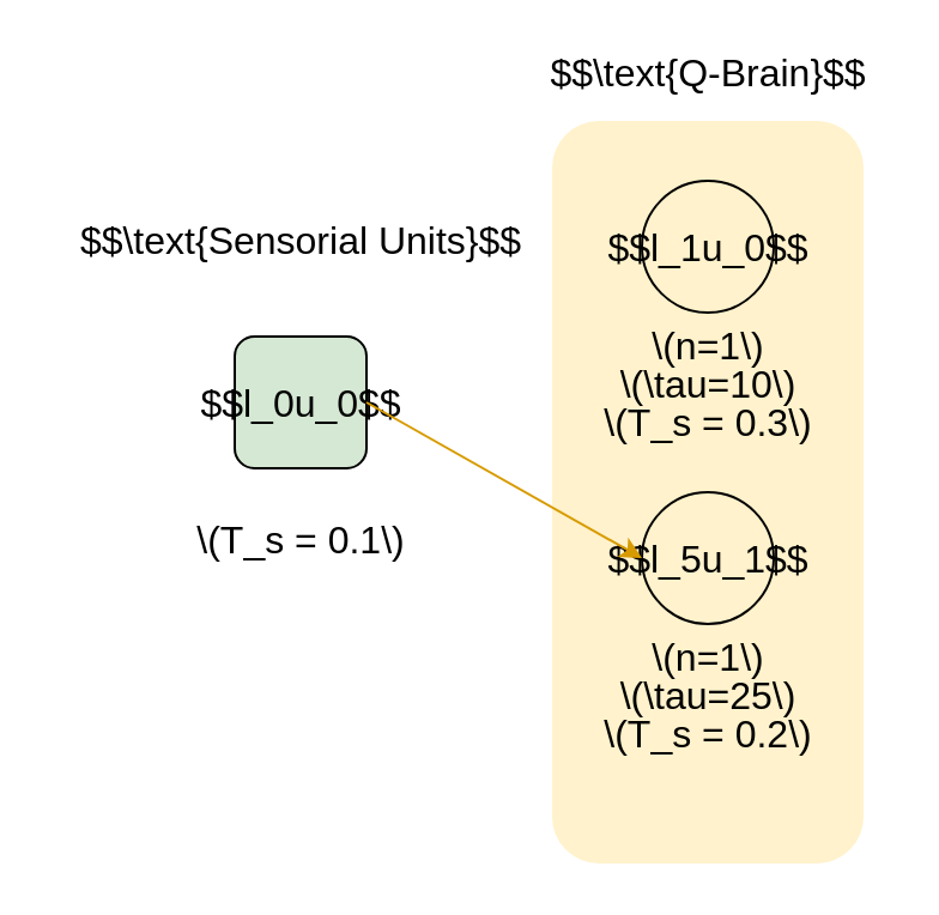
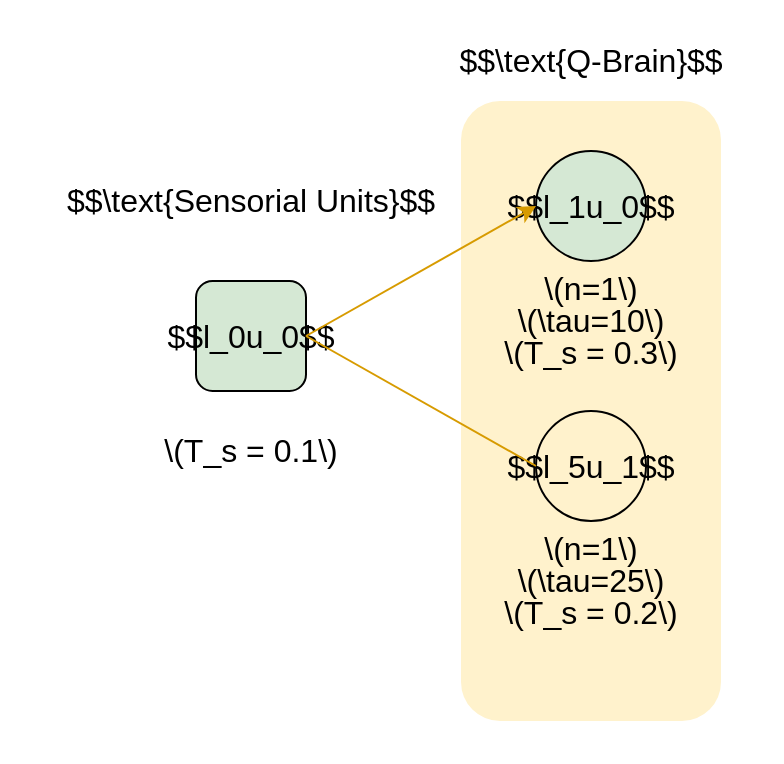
  <mxCell id="0" />
  <mxCell id="1" value="Background" style="locked=1;" parent="0" />
  <mxCell id="2" value="Foreground" parent="0" />
  <mxCell id="3" value="" style="rounded=1;whiteSpace=wrap;html=1;strokeColor=none;fillColor=#fff2cc;align=center;dashed=1;" parent="2" vertex="1"><mxGeometry x="230" y="50" width="130" height="310" as="geometry" /></mxCell>
  <mxCell id="4" value="$$l_0u_0$$" style="whiteSpace=wrap;html=1;aspect=fixed;fillColor=#d5e8d4;fontSize=16;strokeColor=#000000;rounded=1;" parent="2" vertex="1"><mxGeometry x="97.5" y="140" width="55" height="55" as="geometry" /></mxCell>
  <mxCell id="5" value="&lt;p style=&quot;line-height: 100%&quot;&gt;&lt;span&gt;\(T_s = 0.1\)&lt;/span&gt;&lt;/p&gt;" style="text;html=1;align=center;verticalAlign=middle;resizable=0;points=[];autosize=1;fontSize=16;" parent="2" vertex="1"><mxGeometry x="70" y="195" width="110" height="60" as="geometry" /></mxCell>
  <mxCell id="6" value="$$\text{Q-Brain}$$" style="text;html=1;align=center;verticalAlign=middle;resizable=0;points=[];autosize=1;fontSize=16;" parent="2" vertex="1"><mxGeometry x="220" y="20" width="150" height="20" as="geometry" /></mxCell>
- <mxCell id="7" value="$$l_1u_0$$" style="ellipse;whiteSpace=wrap;html=1;aspect=fixed;strokeColor=#000000;fillColor=#fff2cc;fontSize=16;" parent="2" vertex="1"><mxGeometry x="267.5" y="75" width="55" height="55" as="geometry" /></mxCell>
+ <mxCell id="7" value="$$l_1u_0$$" style="ellipse;whiteSpace=wrap;html=1;aspect=fixed;strokeColor=#000000;fillColor=#d5e8d4;fontSize=16;" parent="2" vertex="1"><mxGeometry x="267.5" y="75" width="55" height="55" as="geometry" /></mxCell>
  <mxCell id="8" value="$$l_5u_1$$" style="ellipse;whiteSpace=wrap;html=1;aspect=fixed;strokeColor=#000000;fillColor=#fff2cc;fontSize=16;" parent="2" vertex="1"><mxGeometry x="267.5" y="205" width="55" height="55" as="geometry" /></mxCell>
- <mxCell id="9" value="" style="endArrow=classic;html=1;exitX=1;exitY=0.5;exitDx=0;exitDy=0;fillColor=#ffe6cc;strokeColor=#d79b00;entryX=0;entryY=0.5;entryDx=0;entryDy=0;" parent="2" source="4" target="8" edge="1"><mxGeometry width="50" height="50" relative="1" as="geometry"><mxPoint x="-20" y="99.84" as="sourcePoint" /><mxPoint x="210" y="169.84" as="targetPoint" /></mxGeometry></mxCell>
+ <mxCell id="9" value="" style="endArrow=none;html=1;exitX=1;exitY=0.5;exitDx=0;exitDy=0;fillColor=#ffe6cc;strokeColor=#d79b00;entryX=0;entryY=0.5;entryDx=0;entryDy=0;" parent="2" source="4" target="8" edge="1"><mxGeometry width="50" height="50" relative="1" as="geometry"><mxPoint x="-20" y="99.84" as="sourcePoint" /><mxPoint x="210" y="169.84" as="targetPoint" /></mxGeometry></mxCell>
+ <mxCell id="10" value="" style="endArrow=classic;html=1;exitX=1;exitY=0.5;exitDx=0;exitDy=0;fillColor=#ffe6cc;strokeColor=#d79b00;entryX=0;entryY=0.5;entryDx=0;entryDy=0;" parent="2" source="4" target="7" edge="1"><mxGeometry width="50" height="50" relative="1" as="geometry"><mxPoint x="-20" y="99.84" as="sourcePoint" /><mxPoint x="210" y="100" as="targetPoint" /></mxGeometry></mxCell>
  <mxCell id="11" value="&lt;p style=&quot;line-height: 100%&quot;&gt;\(n=1\)&lt;br&gt;\(\tau=10\)&lt;span&gt;&lt;br&gt;&lt;/span&gt;&lt;span&gt;\(T_s = 0.3\)&lt;/span&gt;&lt;/p&gt;" style="text;html=1;align=center;verticalAlign=middle;resizable=0;points=[];autosize=1;fontSize=16;" parent="2" vertex="1"><mxGeometry x="240" y="115" width="110" height="90" as="geometry" /></mxCell>
  <mxCell id="12" value="&lt;p style=&quot;line-height: 100%&quot;&gt;\(n=1\)&lt;br&gt;\(\tau=25\)&lt;span&gt;&lt;br&gt;&lt;/span&gt;&lt;span&gt;\(T_s = 0.2\)&lt;/span&gt;&lt;/p&gt;" style="text;html=1;align=center;verticalAlign=middle;resizable=0;points=[];autosize=1;fontSize=16;" parent="2" vertex="1"><mxGeometry x="240" y="245" width="110" height="90" as="geometry" /></mxCell>
  <mxCell id="13" value="$$\text{Sensorial Units}$$" style="text;html=1;align=center;verticalAlign=middle;resizable=0;points=[];autosize=1;fontSize=16;" parent="2" vertex="1"><mxGeometry x="20" y="85" width="210" height="30" as="geometry" /></mxCell>
